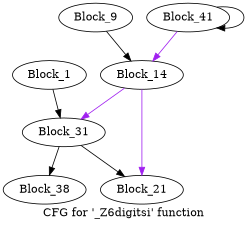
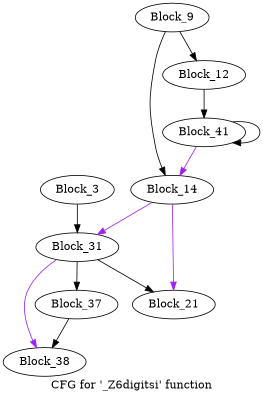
  digraph {
    label="CFG for '_Z6digitsi' function"
    edge [color=black tailport=s0]
-   n1 [label=Block_1]
+   n1 [label=Block_3]
    n2 [label=Block_31]
    n3 [label=Block_38]
+   n4 [label=Block_37]
    n5 [label=Block_21]
    n6 [label=Block_9]
    n7 [label=Block_14]
+   n8 [label=Block_12]
    n9 [label=Block_41]
    n1 -> n2
-   n2 -> n3
+   n2 -> n3 [color=purple]
+   n2 -> n4 [tailport=s1]
    n2 -> n5
+   n4 -> n3
    n6 -> n7
+   n6 -> n8 [tailport=s1]
    n7 -> n2 [color=purple]
    n7 -> n5 [color=purple tailport=s1]
+   n8 -> n9
    n9 -> n7 [color=purple]
    n9 -> n9 [tailport=s1]
  }
